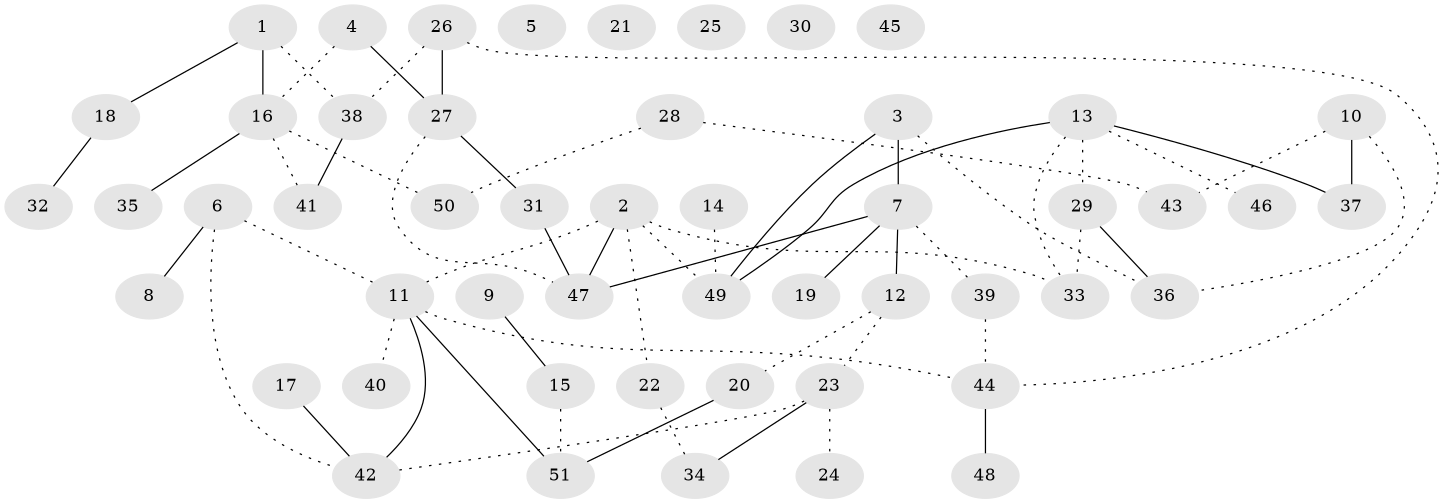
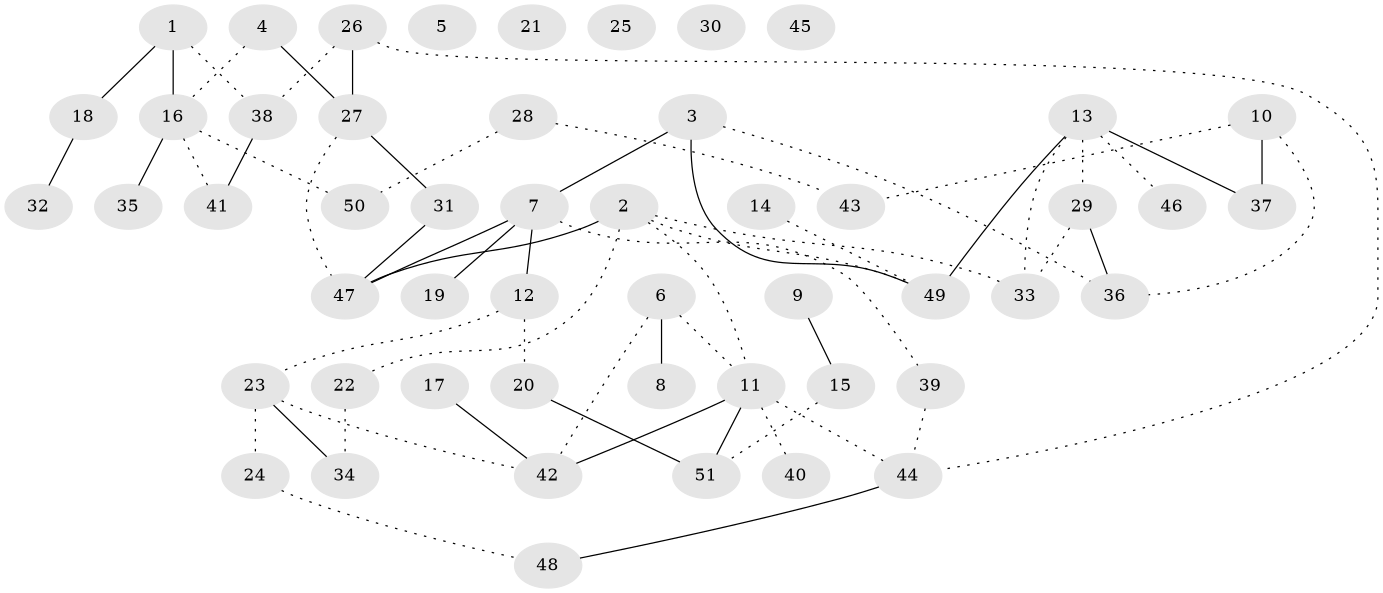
  graph {
    node [color=gray90 style=filled]
    edge [style=dotted]
    1
    16
    18
    38
    35
    41
    50
    32
    2
    11
    22
    33
    47
    49
    42
    40
    44
    51
    34
    3
    7
    36
    12
    19
    39
    4
    27
    31
    5
    6
    8
    20
    23
    9
    15
    10
    37
    43
    48
    24
    13
    29
    46
    14
    17
    21
    25
    26
    28
    30
    45
    1 -- 16 [style=solid]
    1 -- 18 [style=solid]
    1 -- 38
    16 -- 35 [style=solid]
    16 -- 41
    16 -- 50
    18 -- 32 [style=solid]
    38 -- 41 [style=solid]
    2 -- 11
    2 -- 22
    2 -- 33
    2 -- 47 [style=solid]
    2 -- 49
    11 -- 42 [style=solid]
    11 -- 40
    11 -- 44
    11 -- 51 [style=solid]
    22 -- 34
    44 -- 48 [style=solid]
    3 -- 49 [style=solid]
    3 -- 7 [style=solid]
    3 -- 36
    7 -- 47 [style=solid]
    7 -- 12 [style=solid]
    7 -- 19 [style=solid]
    7 -- 39
    12 -- 20
    12 -- 23
    39 -- 44
    4 -- 16
    4 -- 27 [style=solid]
    27 -- 47
    27 -- 31 [style=solid]
    31 -- 47 [style=solid]
    6 -- 11
    6 -- 42
    6 -- 8 [style=solid]
    20 -- 51 [style=solid]
    23 -- 42
    23 -- 34 [style=solid]
    23 -- 24
    9 -- 15 [style=solid]
    15 -- 51
    10 -- 36
    10 -- 37 [style=solid]
    10 -- 43
+   24 -- 48
    13 -- 33
    13 -- 49 [style=solid]
    13 -- 37 [style=solid]
    13 -- 29
    13 -- 46
    29 -- 33
    29 -- 36 [style=solid]
    14 -- 49
    17 -- 42 [style=solid]
    26 -- 38
    26 -- 44
    26 -- 27 [style=solid]
    28 -- 50
    28 -- 43
  }
